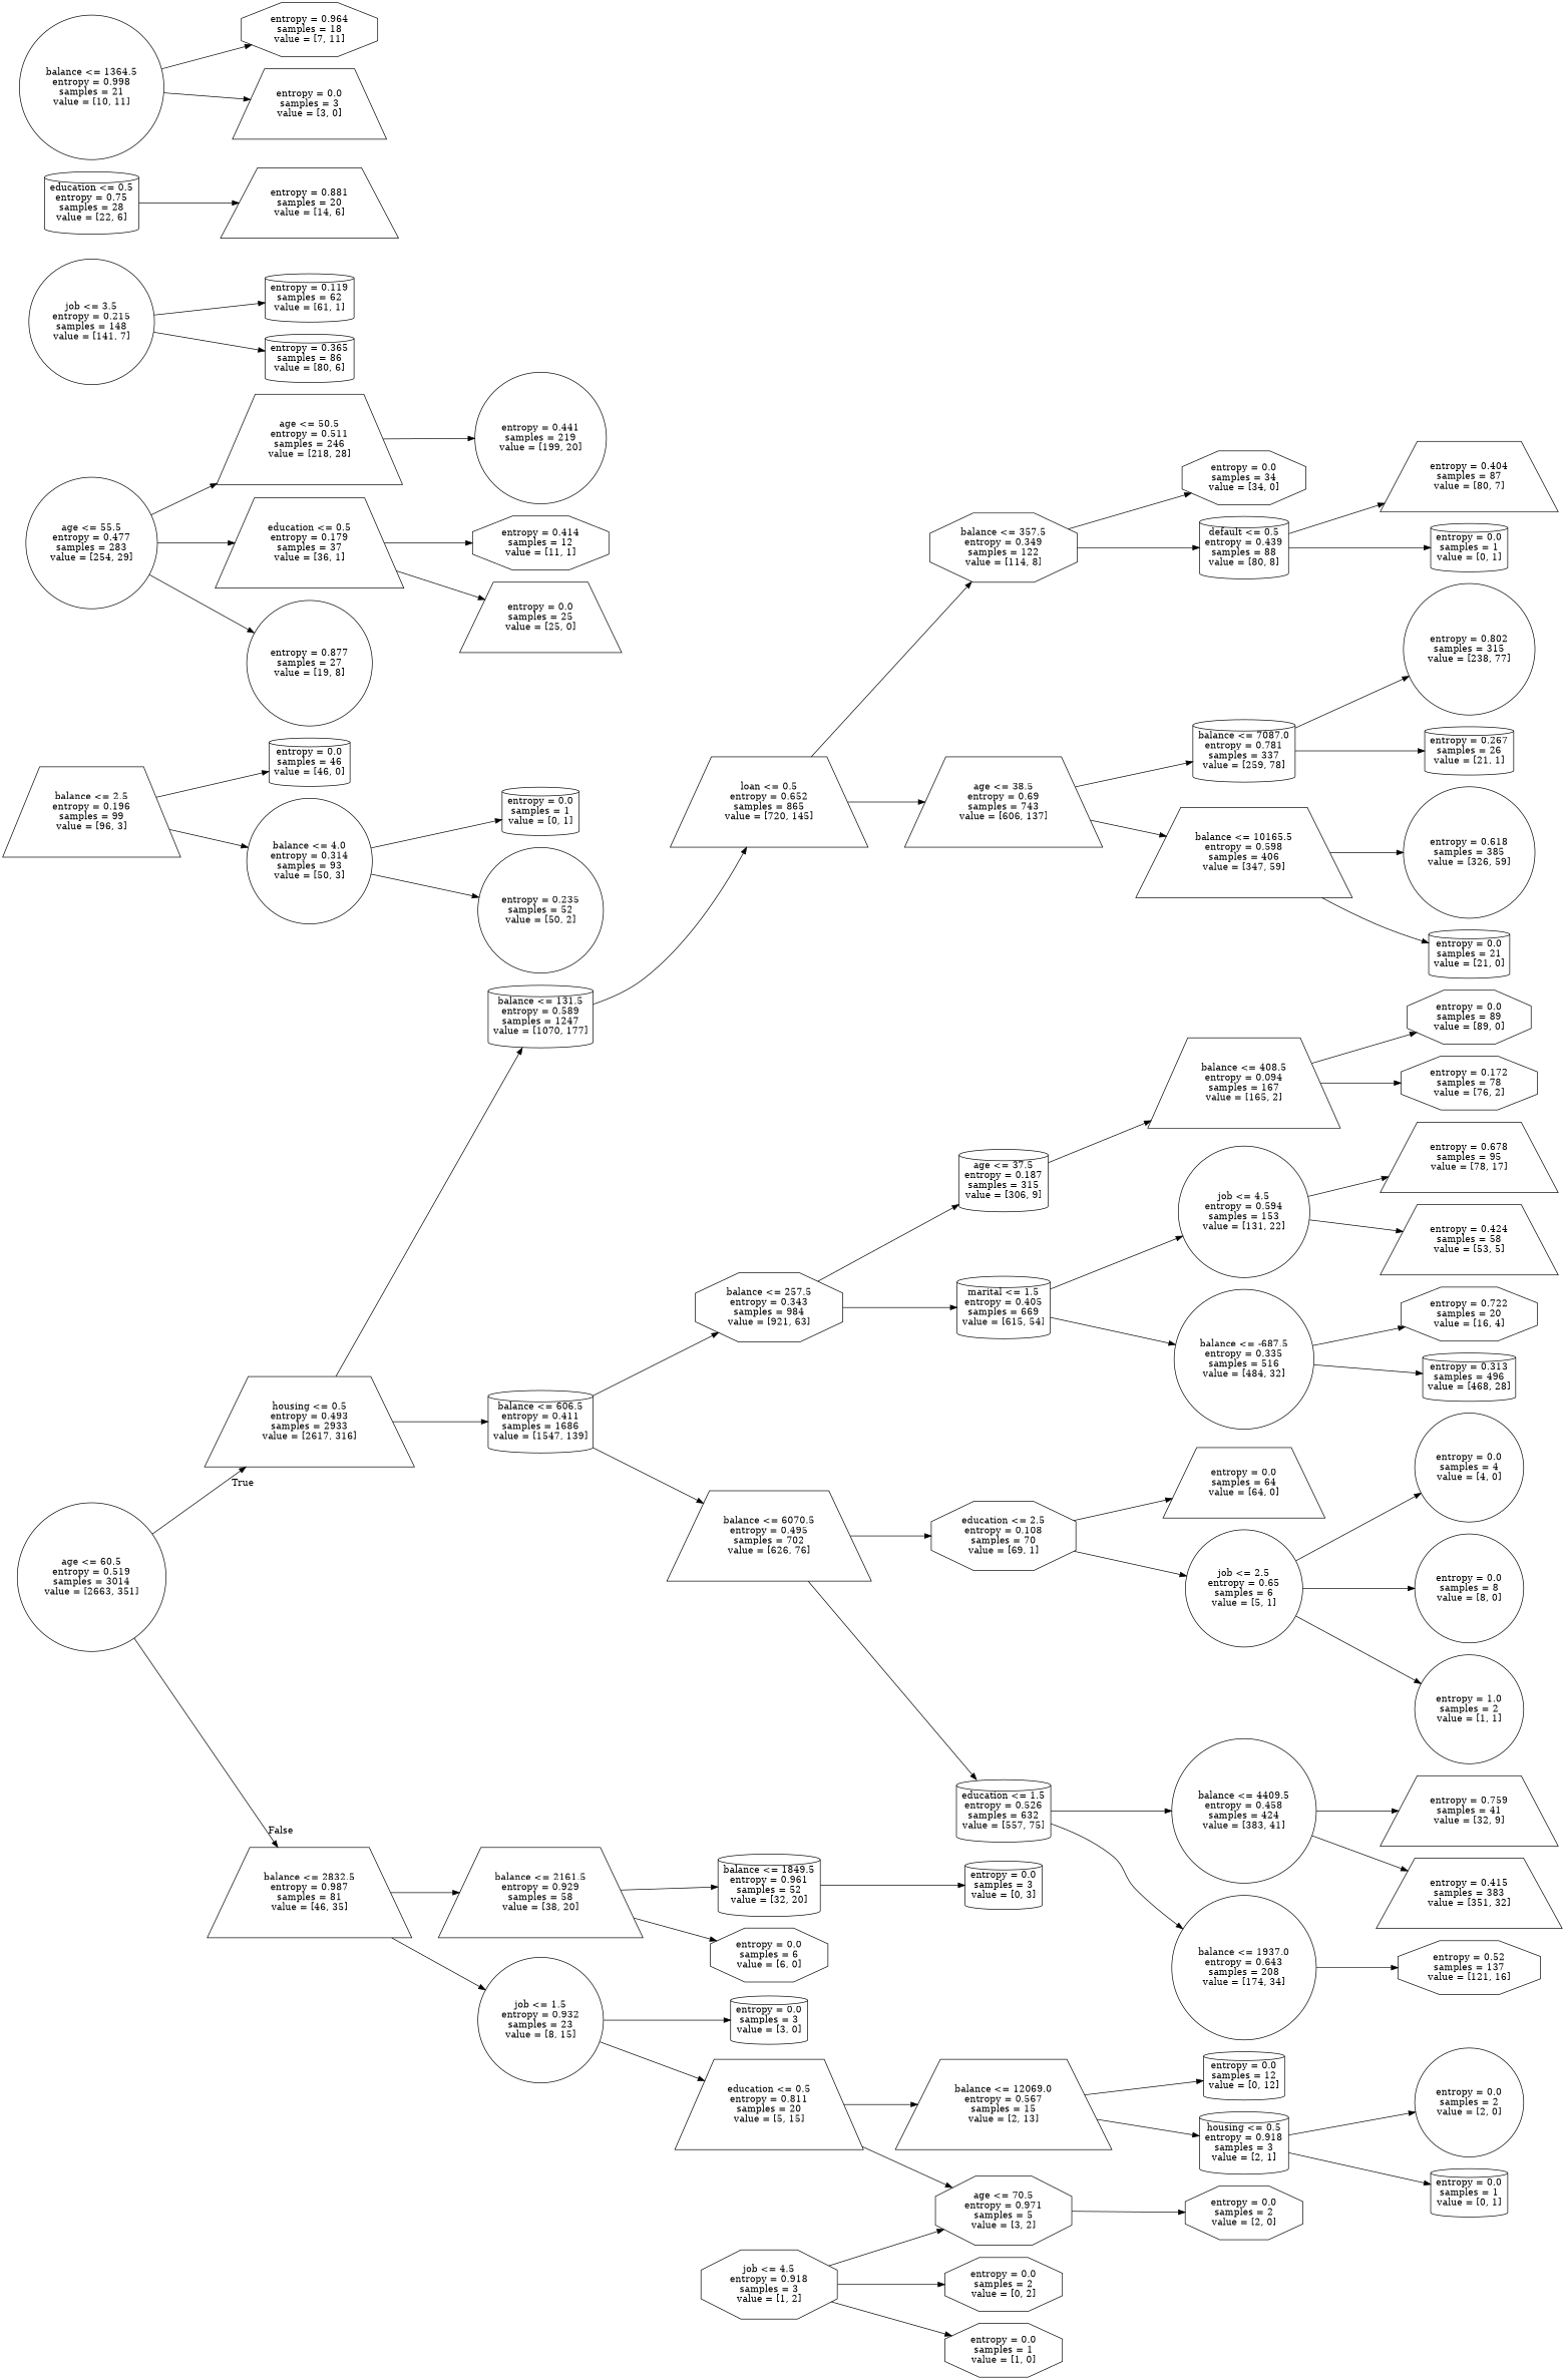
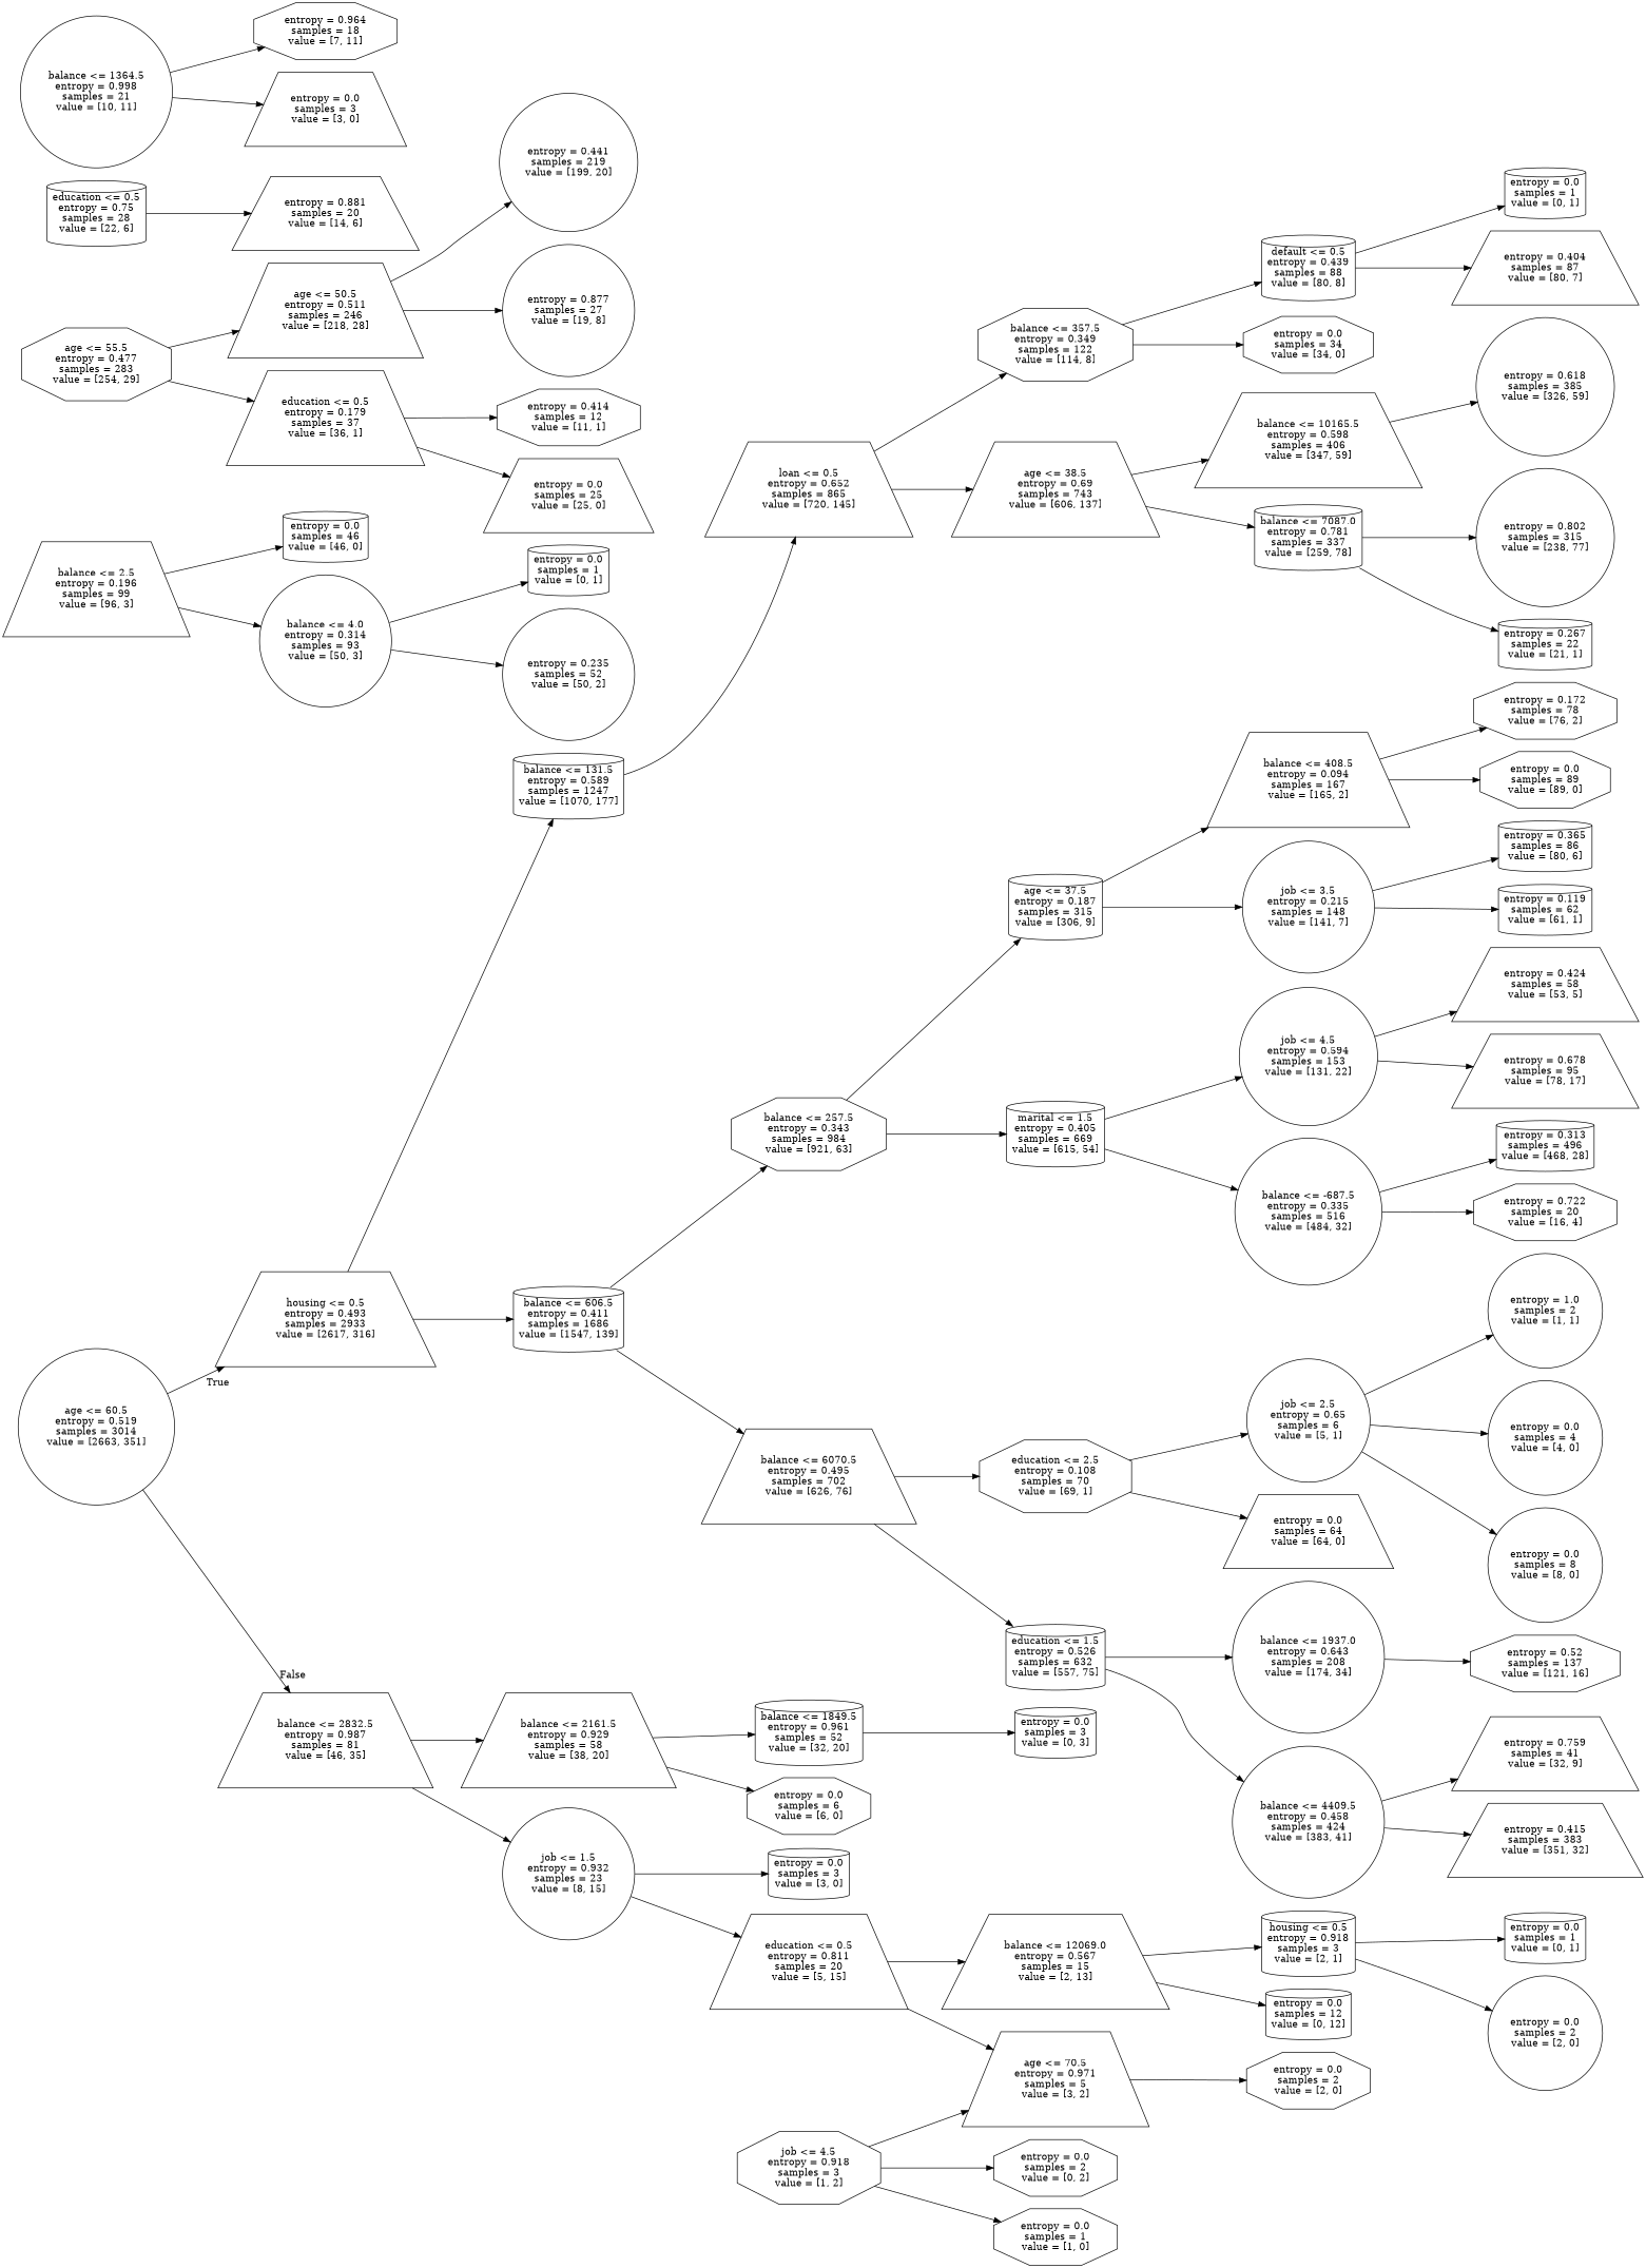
  digraph {
    fontname="DejaVu Serif"
    rankdir=LR
    node [fontname="DejaVu Serif" shape=trapezium]
    edge [fontname="DejaVu Serif"]
    n1 [label="age <= 60.5\nentropy = 0.519\nsamples = 3014\nvalue = [2663, 351]" shape=circle]
    n2 [label="housing <= 0.5\nentropy = 0.493\nsamples = 2933\nvalue = [2617, 316]"]
    n3 [label="balance <= 2832.5\nentropy = 0.987\nsamples = 81\nvalue = [46, 35]"]
    n4 [label="balance <= 131.5\nentropy = 0.589\nsamples = 1247\nvalue = [1070, 177]" shape=cylinder]
    n5 [label="balance <= 606.5\nentropy = 0.411\nsamples = 1686\nvalue = [1547, 139]" shape=cylinder]
    n6 [label="balance <= 2161.5\nentropy = 0.929\nsamples = 58\nvalue = [38, 20]"]
    n7 [label="job <= 1.5\nentropy = 0.932\nsamples = 23\nvalue = [8, 15]" shape=circle]
    n8 [label="loan <= 0.5\nentropy = 0.652\nsamples = 865\nvalue = [720, 145]"]
    n9 [label="balance <= 257.5\nentropy = 0.343\nsamples = 984\nvalue = [921, 63]" shape=octagon]
    n10 [label="balance <= 6070.5\nentropy = 0.495\nsamples = 702\nvalue = [626, 76]"]
    n11 [label="age <= 38.5\nentropy = 0.69\nsamples = 743\nvalue = [606, 137]"]
    n12 [label="balance <= 357.5\nentropy = 0.349\nsamples = 122\nvalue = [114, 8]" shape=octagon]
    n13 [label="balance <= 2.5\nentropy = 0.196\nsamples = 99\nvalue = [96, 3]"]
    n14 [label="entropy = 0.0\nsamples = 46\nvalue = [46, 0]" shape=cylinder]
    n15 [label="balance <= 4.0\nentropy = 0.314\nsamples = 93\nvalue = [50, 3]" shape=circle]
-   n16 [label="age <= 55.5\nentropy = 0.477\nsamples = 283\nvalue = [254, 29]" shape=circle]
+   n16 [label="age <= 55.5\nentropy = 0.477\nsamples = 283\nvalue = [254, 29]" shape=octagon]
    n17 [label="age <= 50.5\nentropy = 0.511\nsamples = 246\nvalue = [218, 28]"]
    n18 [label="education <= 0.5\nentropy = 0.179\nsamples = 37\nvalue = [36, 1]"]
    n19 [label="entropy = 0.0\nsamples = 1\nvalue = [0, 1]" shape=cylinder]
    n20 [label="entropy = 0.235\nsamples = 52\nvalue = [50, 2]" shape=circle]
    n21 [label="entropy = 0.441\nsamples = 219\nvalue = [199, 20]" shape=circle]
    n22 [label="entropy = 0.877\nsamples = 27\nvalue = [19, 8]" shape=circle]
    n23 [label="entropy = 0.414\nsamples = 12\nvalue = [11, 1]" shape=octagon]
    n24 [label="entropy = 0.0\nsamples = 25\nvalue = [25, 0]"]
    n25 [label="balance <= 7087.0\nentropy = 0.781\nsamples = 337\nvalue = [259, 78]" shape=cylinder]
    n26 [label="balance <= 10165.5\nentropy = 0.598\nsamples = 406\nvalue = [347, 59]"]
    n27 [label="entropy = 0.0\nsamples = 34\nvalue = [34, 0]" shape=octagon]
    n28 [label="default <= 0.5\nentropy = 0.439\nsamples = 88\nvalue = [80, 8]" shape=cylinder]
    n29 [label="entropy = 0.802\nsamples = 315\nvalue = [238, 77]" shape=circle]
-   n30 [label="entropy = 0.267\nsamples = 26\nvalue = [21, 1]" shape=cylinder]
+   n30 [label="entropy = 0.267\nsamples = 22\nvalue = [21, 1]" shape=cylinder]
    n31 [label="entropy = 0.618\nsamples = 385\nvalue = [326, 59]" shape=circle]
-   n32 [label="entropy = 0.0\nsamples = 21\nvalue = [21, 0]" shape=cylinder]
    n33 [label="entropy = 0.404\nsamples = 87\nvalue = [80, 7]"]
    n34 [label="entropy = 0.0\nsamples = 1\nvalue = [0, 1]" shape=cylinder]
    n35 [label="marital <= 1.5\nentropy = 0.405\nsamples = 669\nvalue = [615, 54]" shape=cylinder]
    n36 [label="age <= 37.5\nentropy = 0.187\nsamples = 315\nvalue = [306, 9]" shape=cylinder]
    n37 [label="education <= 1.5\nentropy = 0.526\nsamples = 632\nvalue = [557, 75]" shape=cylinder]
    n38 [label="education <= 2.5\nentropy = 0.108\nsamples = 70\nvalue = [69, 1]" shape=octagon]
    n39 [label="balance <= -687.5\nentropy = 0.335\nsamples = 516\nvalue = [484, 32]" shape=circle]
    n40 [label="job <= 4.5\nentropy = 0.594\nsamples = 153\nvalue = [131, 22]" shape=circle]
    n41 [label="job <= 3.5\nentropy = 0.215\nsamples = 148\nvalue = [141, 7]" shape=circle]
    n42 [label="balance <= 408.5\nentropy = 0.094\nsamples = 167\nvalue = [165, 2]"]
    n43 [label="entropy = 0.722\nsamples = 20\nvalue = [16, 4]" shape=octagon]
    n44 [label="entropy = 0.313\nsamples = 496\nvalue = [468, 28]" shape=cylinder]
    n45 [label="entropy = 0.678\nsamples = 95\nvalue = [78, 17]"]
    n46 [label="entropy = 0.424\nsamples = 58\nvalue = [53, 5]"]
    n47 [label="entropy = 0.119\nsamples = 62\nvalue = [61, 1]" shape=cylinder]
    n48 [label="entropy = 0.365\nsamples = 86\nvalue = [80, 6]" shape=cylinder]
    n49 [label="entropy = 0.0\nsamples = 89\nvalue = [89, 0]" shape=octagon]
    n50 [label="entropy = 0.172\nsamples = 78\nvalue = [76, 2]" shape=octagon]
    n51 [label="balance <= 4409.5\nentropy = 0.458\nsamples = 424\nvalue = [383, 41]" shape=circle]
    n52 [label="balance <= 1937.0\nentropy = 0.643\nsamples = 208\nvalue = [174, 34]" shape=circle]
    n53 [label="entropy = 0.0\nsamples = 64\nvalue = [64, 0]"]
    n54 [label="job <= 2.5\nentropy = 0.65\nsamples = 6\nvalue = [5, 1]" shape=circle]
    n55 [label="entropy = 0.415\nsamples = 383\nvalue = [351, 32]"]
    n56 [label="entropy = 0.759\nsamples = 41\nvalue = [32, 9]"]
    n57 [label="entropy = 0.52\nsamples = 137\nvalue = [121, 16]" shape=octagon]
    n58 [label="entropy = 1.0\nsamples = 2\nvalue = [1, 1]" shape=circle]
    n59 [label="entropy = 0.0\nsamples = 4\nvalue = [4, 0]" shape=circle]
    n60 [label="entropy = 0.0\nsamples = 8\nvalue = [8, 0]" shape=circle]
    n61 [label="balance <= 1849.5\nentropy = 0.961\nsamples = 52\nvalue = [32, 20]" shape=cylinder]
    n62 [label="entropy = 0.0\nsamples = 6\nvalue = [6, 0]" shape=octagon]
    n63 [label="entropy = 0.0\nsamples = 3\nvalue = [3, 0]" shape=cylinder]
    n64 [label="education <= 0.5\nentropy = 0.811\nsamples = 20\nvalue = [5, 15]"]
    n65 [label="entropy = 0.0\nsamples = 3\nvalue = [0, 3]" shape=cylinder]
    n66 [label="education <= 0.5\nentropy = 0.75\nsamples = 28\nvalue = [22, 6]" shape=cylinder]
    n67 [label="entropy = 0.881\nsamples = 20\nvalue = [14, 6]"]
    n68 [label="balance <= 1364.5\nentropy = 0.998\nsamples = 21\nvalue = [10, 11]" shape=circle]
    n69 [label="entropy = 0.964\nsamples = 18\nvalue = [7, 11]" shape=octagon]
    n70 [label="entropy = 0.0\nsamples = 3\nvalue = [3, 0]"]
-   n71 [label="age <= 70.5\nentropy = 0.971\nsamples = 5\nvalue = [3, 2]" shape=octagon]
+   n71 [label="age <= 70.5\nentropy = 0.971\nsamples = 5\nvalue = [3, 2]"]
    n72 [label="balance <= 12069.0\nentropy = 0.567\nsamples = 15\nvalue = [2, 13]"]
    n73 [label="entropy = 0.0\nsamples = 2\nvalue = [2, 0]" shape=octagon]
    n74 [label="entropy = 0.0\nsamples = 12\nvalue = [0, 12]" shape=cylinder]
    n75 [label="housing <= 0.5\nentropy = 0.918\nsamples = 3\nvalue = [2, 1]" shape=cylinder]
    n76 [label="job <= 4.5\nentropy = 0.918\nsamples = 3\nvalue = [1, 2]" shape=octagon]
    n77 [label="entropy = 0.0\nsamples = 1\nvalue = [1, 0]" shape=octagon]
    n78 [label="entropy = 0.0\nsamples = 2\nvalue = [0, 2]" shape=octagon]
    n79 [label="entropy = 0.0\nsamples = 2\nvalue = [2, 0]" shape=circle]
    n80 [label="entropy = 0.0\nsamples = 1\nvalue = [0, 1]" shape=cylinder]
    n1 -> n2 [headlabel=True labelangle=45 labeldistance=2.5]
    n1 -> n3 [headlabel=False labelangle=-45 labeldistance=2.5]
    n2 -> n4
    n2 -> n5
    n3 -> n6
    n3 -> n7
    n4 -> n8
    n5 -> n9
    n5 -> n10
    n6 -> n61
    n6 -> n62
    n7 -> n63
    n7 -> n64
    n8 -> n11
    n8 -> n12
    n9 -> n35
    n9 -> n36
    n10 -> n37
    n10 -> n38
    n11 -> n25
    n11 -> n26
    n12 -> n27
    n12 -> n28
    n13 -> n14
    n13 -> n15
    n15 -> n19
    n15 -> n20
    n16 -> n17
    n16 -> n18
    n17 -> n21
-   n16 -> n22
+   n17 -> n22
    n18 -> n23
    n18 -> n24
    n25 -> n29
    n25 -> n30
    n26 -> n31
-   n26 -> n32
    n28 -> n33
    n28 -> n34
    n35 -> n39
    n35 -> n40
+   n36 -> n41
    n36 -> n42
    n37 -> n51
    n37 -> n52
    n38 -> n53
    n38 -> n54
    n39 -> n43
    n39 -> n44
    n40 -> n45
    n40 -> n46
    n41 -> n47
    n41 -> n48
    n42 -> n49
    n42 -> n50
    n51 -> n55
    n51 -> n56
    n52 -> n57
    n54 -> n58
    n54 -> n59
    n54 -> n60
    n61 -> n65
    n64 -> n71
    n64 -> n72
    n66 -> n67
    n68 -> n69
    n68 -> n70
    n71 -> n73
    n72 -> n74
    n72 -> n75
    n75 -> n79
    n75 -> n80
    n76 -> n71
    n76 -> n77
    n76 -> n78
  }
